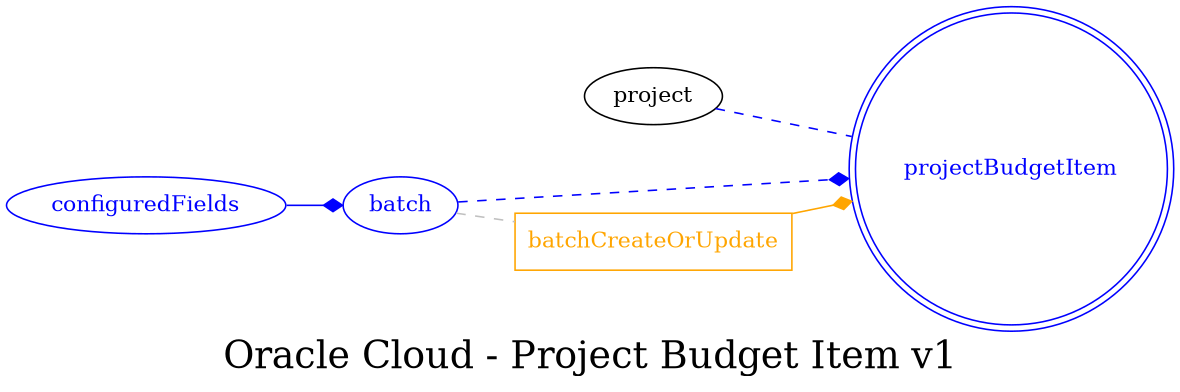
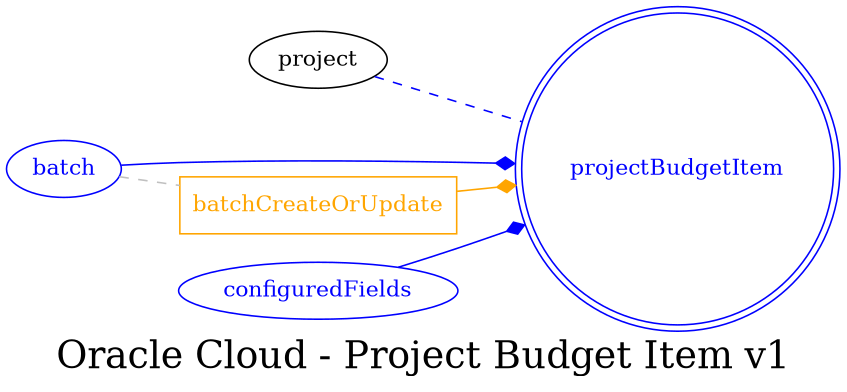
  digraph {
    fontsize=24
    label="Oracle Cloud - Project Budget Item v1"
    rankdir=LR
    splines=true
    node [color=blue fontcolor=blue shape=ellipse]
    edge [arrowhead=diamond arrowtail=none color=blue fontcolor=grey]
    projectBudgetItem [shape=doublecircle]
    project [color="" fontcolor="" shape=""]
    batch
    batchCreateOrUpdate [color=orange fontcolor=orange shape=box]
    configuredFields
    project -> projectBudgetItem [arrowhead=none style=dashed]
-   batch -> projectBudgetItem [fontcolor=blue style=dashed]
+   batch -> projectBudgetItem [fontcolor=blue]
    batch -> batchCreateOrUpdate [arrowhead=none color=grey style=dashed]
    batchCreateOrUpdate -> projectBudgetItem [color=orange fontcolor=orange]
-   configuredFields -> batch [fontcolor=blue]
+   configuredFields -> projectBudgetItem [fontcolor=blue]
  }
